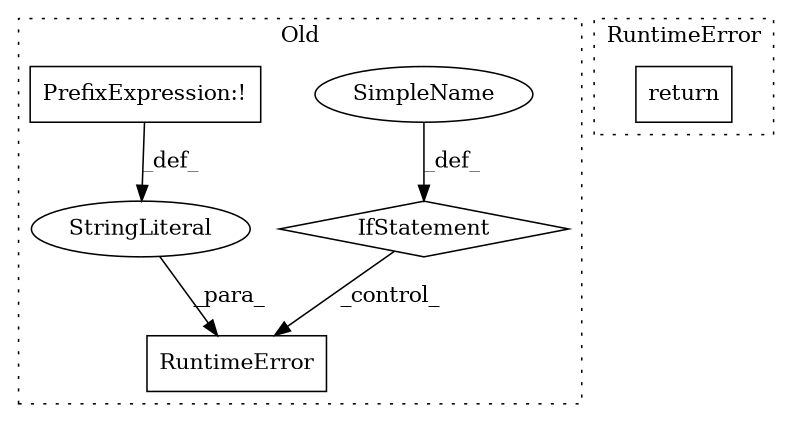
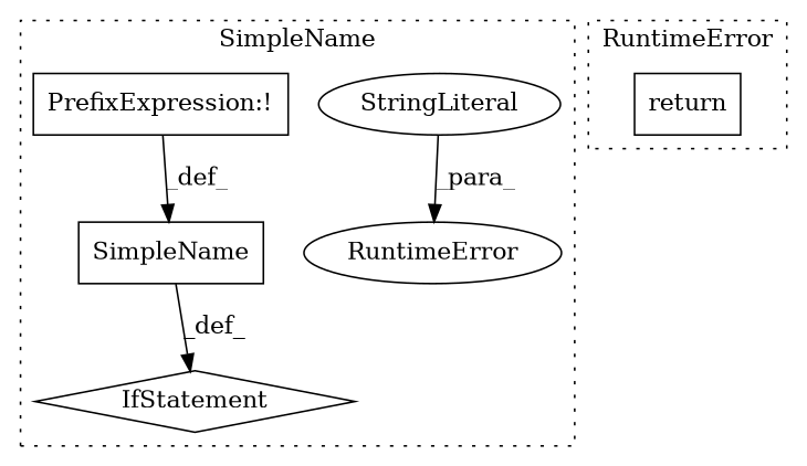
  digraph {
    node [shape=box]
-   n1 [a=32 l="13,1" label=RuntimeError s="354,529"]
-   n2 [a=42 label=SimpleName shape=ellipse]
+   n1 [a=32 l="13,1" label=RuntimeError s="354,529" shape=ellipse]
+   n2 [a=42 label=SimpleName]
    n3 [a=45 l=162 label=StringLiteral s=367 shape=ellipse]
    n4 [a=25 l="4,2" label=IfStatement s="322,338" shape=diamond]
    n5 [a=38 l=1 label="PrefixExpression:!" s=326]
    n6 [a=41 l=7 label=return s=444]
    subgraph cluster_1 {
-     label=Old
+     label=SimpleName
      style=dotted
      n1
      n2
      n3
      n4
      n5
    }
    subgraph cluster_2 {
      label=RuntimeError
      style=dotted
      n6
    }
    n2 -> n4 [label=_def_]
    n3 -> n1 [label=_para_]
-   n4 -> n1 [label=_control_]
-   n5 -> n3 [label=_def_]
+   n5 -> n2 [label=_def_]
  }
